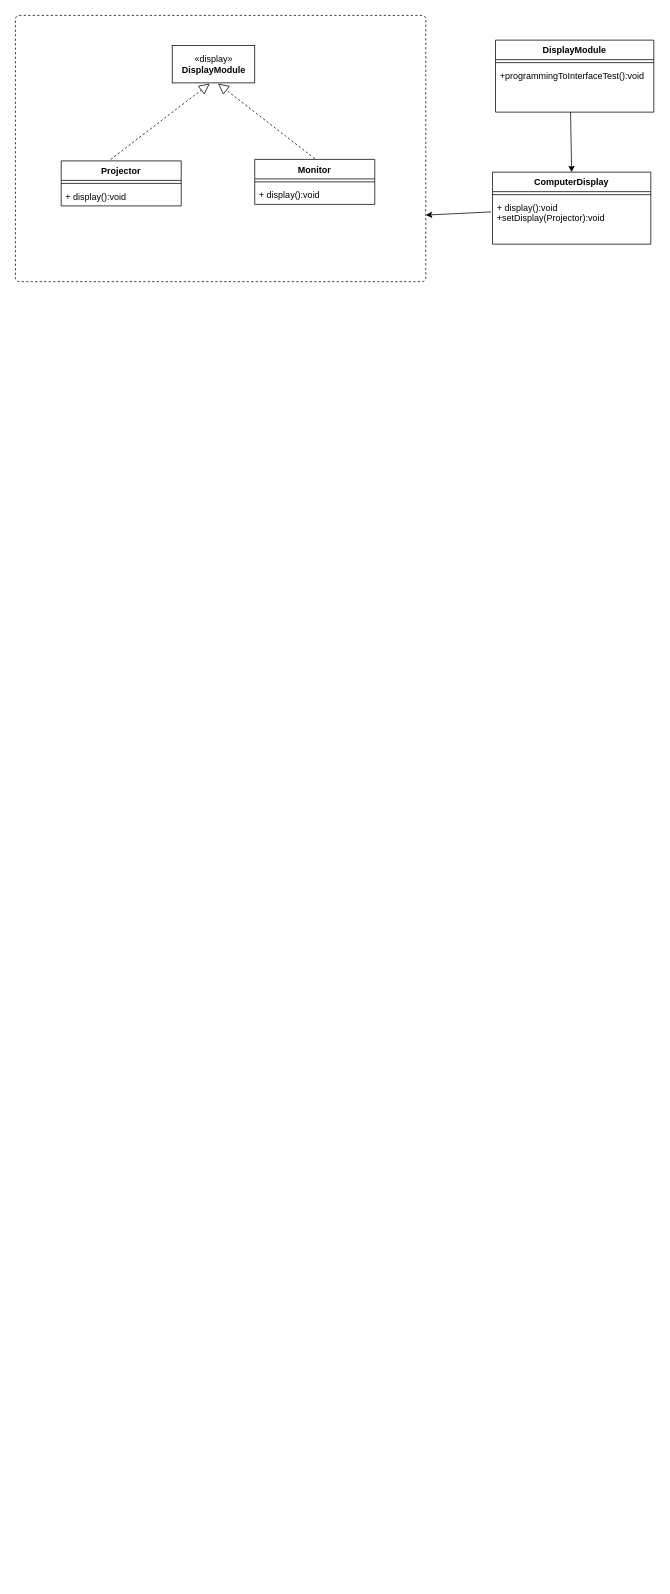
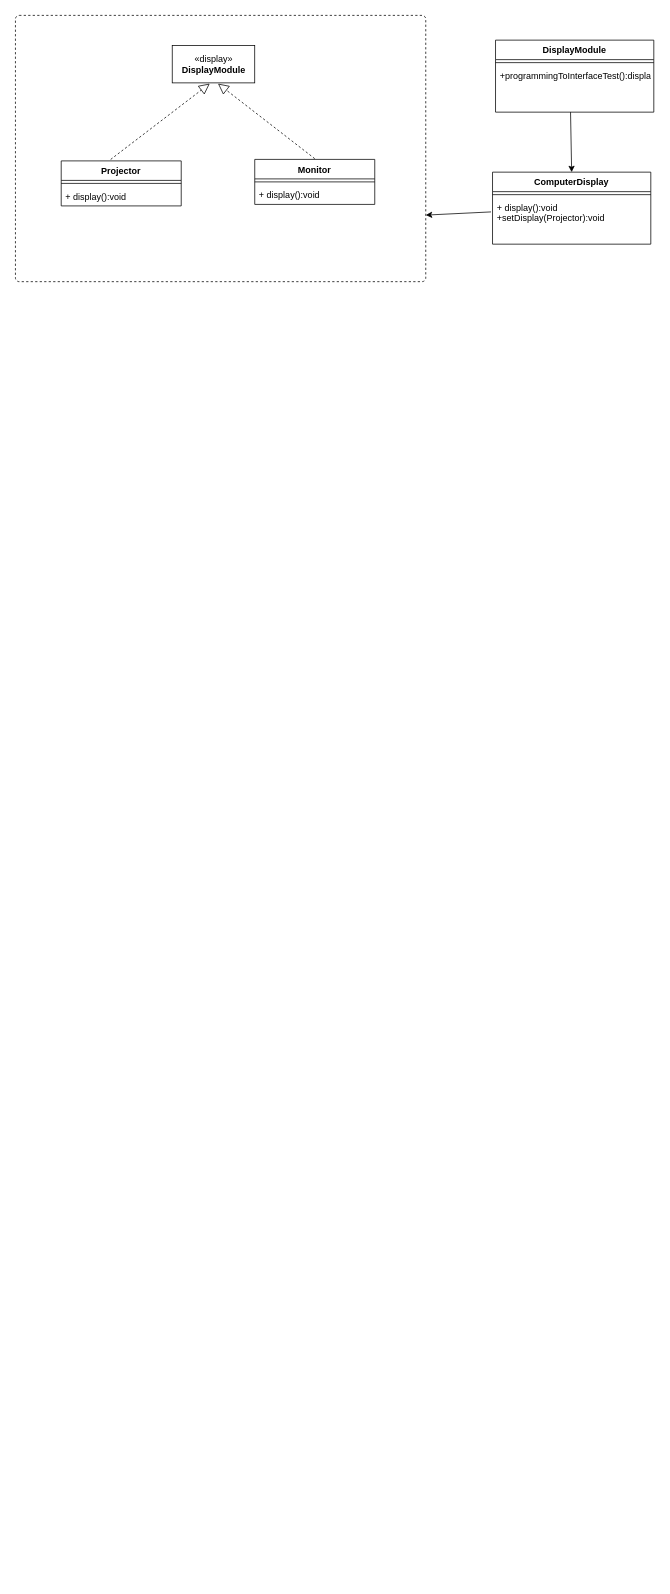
  <mxCell id="0" />
  <mxCell id="1" parent="0" />
  <mxCell id="2" value="" style="html=1;align=center;verticalAlign=top;rounded=1;absoluteArcSize=1;arcSize=10;dashed=1;" parent="1" vertex="1"><mxGeometry x="20" y="20" width="547" height="355" as="geometry" /></mxCell>
  <mxCell id="3" style="edgeStyle=orthogonalEdgeStyle;rounded=0;sketch=1;orthogonalLoop=1;jettySize=auto;html=1;entryX=0.032;entryY=0.463;entryDx=0;entryDy=0;entryPerimeter=0;fontSize=11;" parent="1" edge="1"><mxGeometry relative="1" as="geometry"><mxPoint x="680.5" y="2102.5" as="sourcePoint" /></mxGeometry></mxCell>
  <mxCell id="4" value="" style="edgeStyle=orthogonalEdgeStyle;rounded=0;orthogonalLoop=1;jettySize=auto;html=1;" parent="1" edge="1"><mxGeometry relative="1" as="geometry"><mxPoint x="537.5" y="1997" as="targetPoint" /></mxGeometry></mxCell>
  <mxCell id="5" value="«display»&lt;br&gt;&lt;b&gt;DisplayModule&lt;/b&gt;" style="html=1;" parent="1" vertex="1"><mxGeometry x="229" y="60" width="110" height="50" as="geometry" /></mxCell>
  <mxCell id="6" value="Projector" style="swimlane;fontStyle=1;align=center;verticalAlign=top;childLayout=stackLayout;horizontal=1;startSize=26;horizontalStack=0;resizeParent=1;resizeParentMax=0;resizeLast=0;collapsible=1;marginBottom=0;" parent="1" vertex="1"><mxGeometry x="81" y="214" width="160" height="60" as="geometry" /></mxCell>
  <mxCell id="7" value="" style="line;strokeWidth=1;fillColor=none;align=left;verticalAlign=middle;spacingTop=-1;spacingLeft=3;spacingRight=3;rotatable=0;labelPosition=right;points=[];portConstraint=eastwest;" parent="6" vertex="1"><mxGeometry y="26" width="160" height="8" as="geometry" /></mxCell>
  <mxCell id="8" value="+ display():void" style="text;strokeColor=none;fillColor=none;align=left;verticalAlign=top;spacingLeft=4;spacingRight=4;overflow=hidden;rotatable=0;points=[[0,0.5],[1,0.5]];portConstraint=eastwest;" parent="6" vertex="1"><mxGeometry y="34" width="160" height="26" as="geometry" /></mxCell>
  <mxCell id="9" value="Monitor" style="swimlane;fontStyle=1;align=center;verticalAlign=top;childLayout=stackLayout;horizontal=1;startSize=26;horizontalStack=0;resizeParent=1;resizeParentMax=0;resizeLast=0;collapsible=1;marginBottom=0;" parent="1" vertex="1"><mxGeometry x="339" y="212" width="160" height="60" as="geometry" /></mxCell>
  <mxCell id="10" value="" style="endArrow=block;dashed=1;endFill=0;endSize=12;html=1;" parent="9" edge="1"><mxGeometry width="160" relative="1" as="geometry"><mxPoint x="80" y="-1" as="sourcePoint" /><mxPoint x="-49" y="-101" as="targetPoint" /></mxGeometry></mxCell>
  <mxCell id="11" value="" style="line;strokeWidth=1;fillColor=none;align=left;verticalAlign=middle;spacingTop=-1;spacingLeft=3;spacingRight=3;rotatable=0;labelPosition=right;points=[];portConstraint=eastwest;" parent="9" vertex="1"><mxGeometry y="26" width="160" height="8" as="geometry" /></mxCell>
  <mxCell id="12" value="+ display():void" style="text;strokeColor=none;fillColor=none;align=left;verticalAlign=top;spacingLeft=4;spacingRight=4;overflow=hidden;rotatable=0;points=[[0,0.5],[1,0.5]];portConstraint=eastwest;" parent="9" vertex="1"><mxGeometry y="34" width="160" height="26" as="geometry" /></mxCell>
  <mxCell id="13" value="" style="endArrow=block;dashed=1;endFill=0;endSize=12;html=1;" parent="1" edge="1"><mxGeometry width="160" relative="1" as="geometry"><mxPoint x="147" y="212" as="sourcePoint" /><mxPoint x="279" y="111" as="targetPoint" /></mxGeometry></mxCell>
  <mxCell id="14" value="ComputerDisplay" style="swimlane;fontStyle=1;align=center;verticalAlign=top;childLayout=stackLayout;horizontal=1;startSize=26;horizontalStack=0;resizeParent=1;resizeParentMax=0;resizeLast=0;collapsible=1;marginBottom=0;" parent="1" vertex="1"><mxGeometry x="656" y="229" width="211" height="96" as="geometry" /></mxCell>
  <mxCell id="15" value="" style="endArrow=classic;html=1;entryX=1;entryY=0.75;entryDx=0;entryDy=0;" parent="14" target="2" edge="1"><mxGeometry width="50" height="50" relative="1" as="geometry"><mxPoint x="-2" y="53" as="sourcePoint" /><mxPoint x="48" y="3" as="targetPoint" /></mxGeometry></mxCell>
  <mxCell id="16" value="" style="line;strokeWidth=1;fillColor=none;align=left;verticalAlign=middle;spacingTop=-1;spacingLeft=3;spacingRight=3;rotatable=0;labelPosition=right;points=[];portConstraint=eastwest;" parent="14" vertex="1"><mxGeometry y="26" width="211" height="8" as="geometry" /></mxCell>
  <mxCell id="17" value="+ display():void&#10;+setDisplay(Projector):void" style="text;strokeColor=none;fillColor=none;align=left;verticalAlign=top;spacingLeft=4;spacingRight=4;overflow=hidden;rotatable=0;points=[[0,0.5],[1,0.5]];portConstraint=eastwest;" parent="14" vertex="1"><mxGeometry y="34" width="211" height="62" as="geometry" /></mxCell>
  <mxCell id="18" value="DisplayModule" style="swimlane;fontStyle=1;align=center;verticalAlign=top;childLayout=stackLayout;horizontal=1;startSize=26;horizontalStack=0;resizeParent=1;resizeParentMax=0;resizeLast=0;collapsible=1;marginBottom=0;" parent="1" vertex="1"><mxGeometry x="660" y="53" width="211" height="96" as="geometry" /></mxCell>
  <mxCell id="19" value="" style="line;strokeWidth=1;fillColor=none;align=left;verticalAlign=middle;spacingTop=-1;spacingLeft=3;spacingRight=3;rotatable=0;labelPosition=right;points=[];portConstraint=eastwest;" parent="18" vertex="1"><mxGeometry y="26" width="211" height="8" as="geometry" /></mxCell>
  <mxCell id="20" value="" style="endArrow=classic;html=1;entryX=0.5;entryY=0;entryDx=0;entryDy=0;" parent="18" target="14" edge="1"><mxGeometry width="50" height="50" relative="1" as="geometry"><mxPoint x="100" y="96" as="sourcePoint" /><mxPoint x="150" y="46" as="targetPoint" /></mxGeometry></mxCell>
- <mxCell id="21" value="+programmingToInterfaceTest():void" style="text;strokeColor=none;fillColor=none;align=left;verticalAlign=top;spacingLeft=4;spacingRight=4;overflow=hidden;rotatable=0;points=[[0,0.5],[1,0.5]];portConstraint=eastwest;" parent="18" vertex="1"><mxGeometry y="34" width="211" height="62" as="geometry" /></mxCell>
+ <mxCell id="21" value="+programmingToInterfaceTest():display" style="text;strokeColor=none;fillColor=none;align=left;verticalAlign=top;spacingLeft=4;spacingRight=4;overflow=hidden;rotatable=0;points=[[0,0.5],[1,0.5]];portConstraint=eastwest;" parent="18" vertex="1"><mxGeometry y="34" width="211" height="62" as="geometry" /></mxCell>
